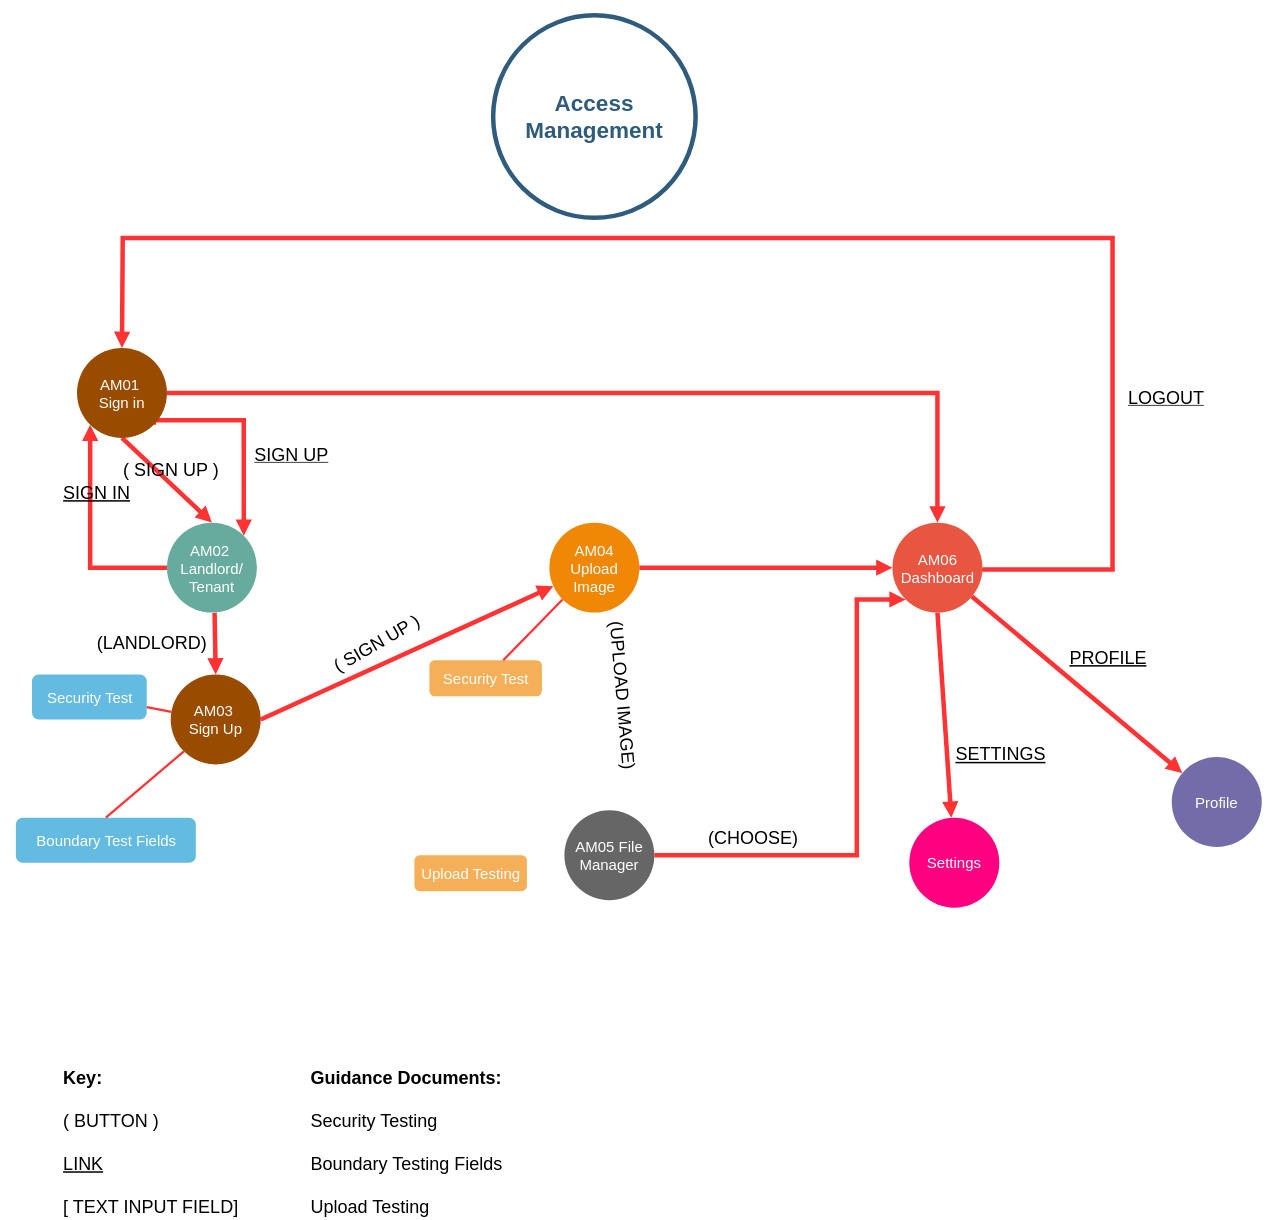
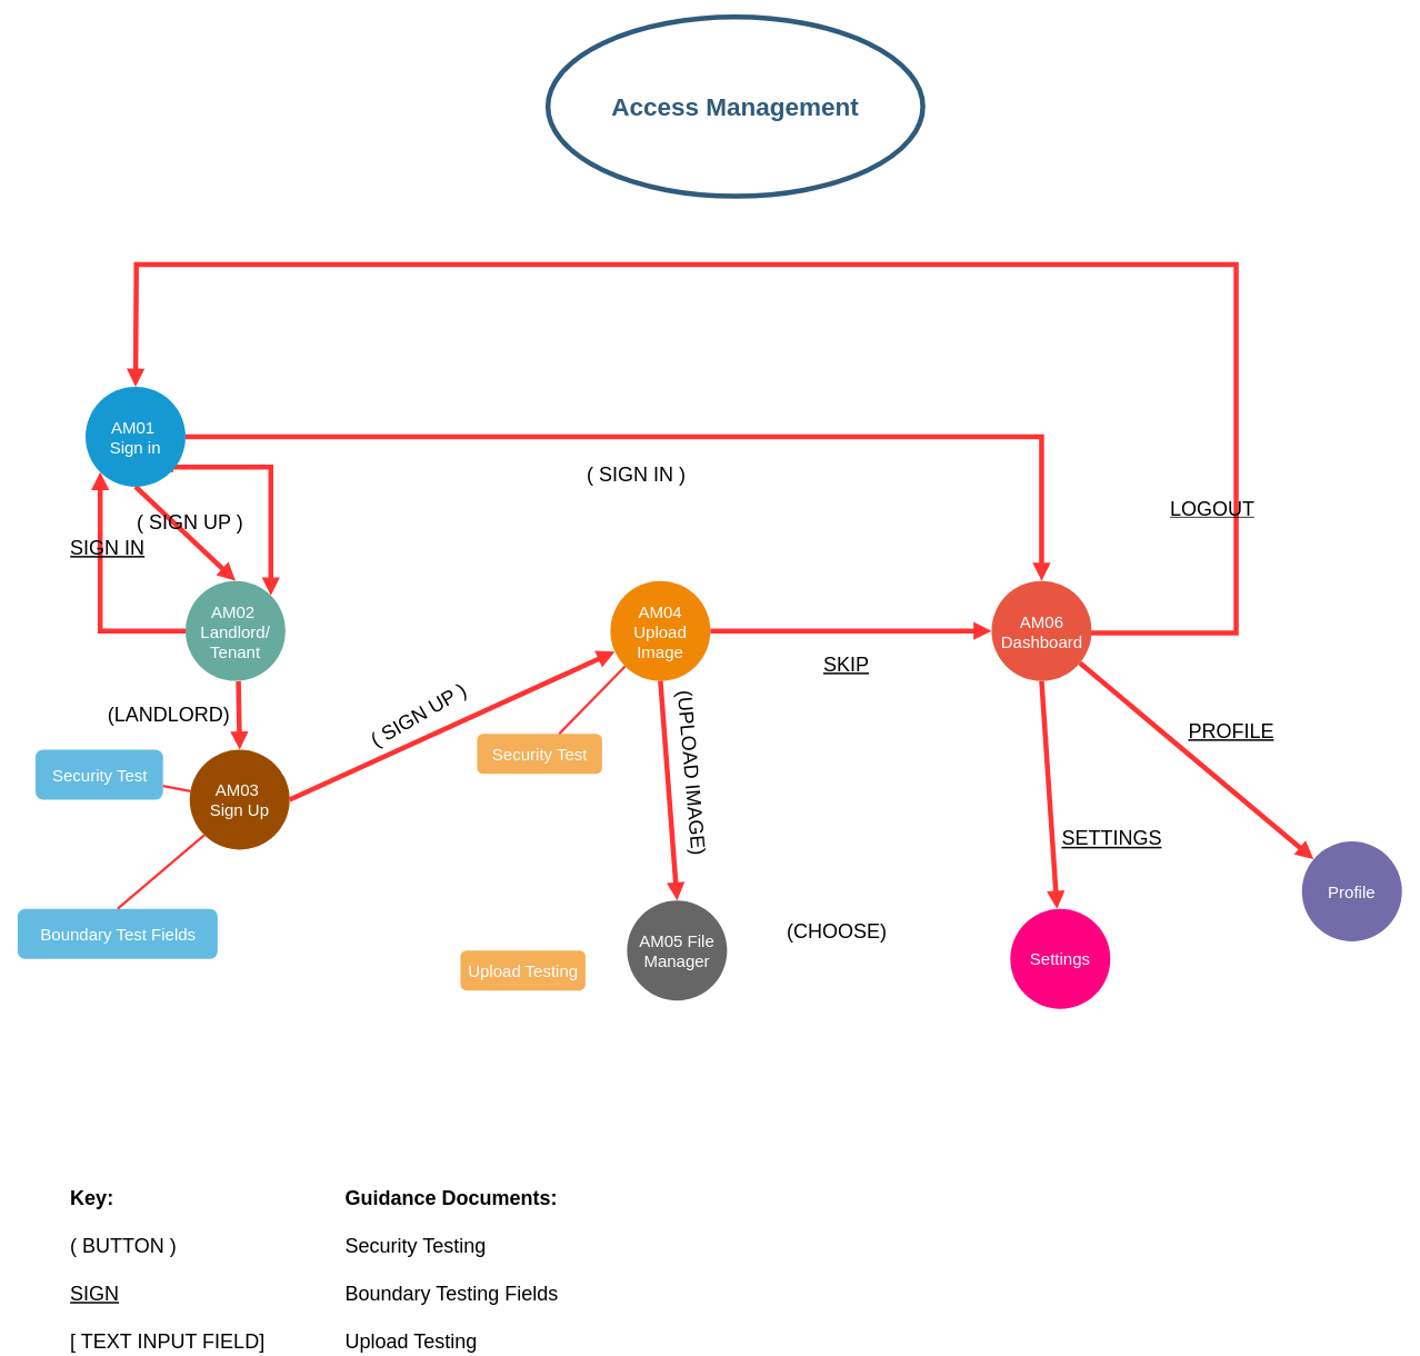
  <mxCell id="0" />
  <mxCell id="1" parent="0" />
  <mxCell id="2" value="AM03&amp;nbsp;&lt;br&gt;Sign Up" style="ellipse;whiteSpace=wrap;html=1;shadow=0;fontFamily=Helvetica;fontSize=20;fontColor=#FFFFFF;align=center;strokeWidth=3;fillColor=#994C00;strokeColor=none;" vertex="1" parent="1"><mxGeometry x="227" y="899" width="120" height="120" as="geometry" /></mxCell>
  <mxCell id="3" value="AM04 Upload Image" style="ellipse;whiteSpace=wrap;html=1;shadow=0;fontFamily=Helvetica;fontSize=20;fontColor=#FFFFFF;align=center;strokeWidth=3;fillColor=#F08705;strokeColor=none;gradientColor=none;" vertex="1" parent="1"><mxGeometry x="732" y="696.5" width="120" height="120" as="geometry" /></mxCell>
  <mxCell id="4" style="edgeStyle=orthogonalEdgeStyle;rounded=0;orthogonalLoop=1;jettySize=auto;html=1;exitX=1;exitY=0.5;exitDx=0;exitDy=0;entryX=0.5;entryY=0;entryDx=0;entryDy=0;endArrow=block;endFill=1;strokeColor=#FF3333;strokeWidth=6;startArrow=none;startFill=0;" edge="1" parent="1" source="5" target="27"><mxGeometry relative="1" as="geometry"><Array as="points"><mxPoint x="1309" y="759" /><mxPoint x="1483" y="759" /><mxPoint x="1483" y="317" /><mxPoint x="163" y="317" /></Array></mxGeometry></mxCell>
  <mxCell id="5" value="AM06 Dashboard" style="ellipse;whiteSpace=wrap;html=1;shadow=0;fontFamily=Helvetica;fontSize=20;fontColor=#FFFFFF;align=center;strokeWidth=3;fillColor=#E85642;strokeColor=none;" vertex="1" parent="1"><mxGeometry x="1189.5" y="696.5" width="120" height="120" as="geometry" /></mxCell>
  <mxCell id="6" value="Profile" style="ellipse;whiteSpace=wrap;html=1;shadow=0;fontFamily=Helvetica;fontSize=20;fontColor=#FFFFFF;align=center;strokeWidth=3;fillColor=#736ca8;strokeColor=none;" vertex="1" parent="1"><mxGeometry x="1562" y="1009" width="120" height="120" as="geometry" /></mxCell>
  <mxCell id="7" value="Settings" style="ellipse;whiteSpace=wrap;html=1;shadow=0;fontFamily=Helvetica;fontSize=20;fontColor=#FFFFFF;align=center;strokeWidth=3;fillColor=#FF0080;strokeColor=none;" vertex="1" parent="1"><mxGeometry x="1212" y="1090" width="120" height="120" as="geometry" /></mxCell>
  <mxCell id="8" value="&lt;font style=&quot;font-size: 20px&quot;&gt;Security Test&lt;/font&gt;" style="rounded=1;fillColor=#f5af58;strokeColor=none;strokeWidth=3;shadow=0;html=1;fontColor=#FFFFFF;" vertex="1" parent="1"><mxGeometry x="572" y="880" width="150" height="48" as="geometry" /></mxCell>
  <mxCell id="9" style="endArrow=block;strokeWidth=6;strokeColor=#FF3333;html=1;exitX=0.5;exitY=1;exitDx=0;exitDy=0;entryX=0.5;entryY=0;entryDx=0;entryDy=0;endFill=1;" edge="1" parent="1" source="27" target="38"><mxGeometry relative="1" as="geometry"><mxPoint x="362" y="600" as="sourcePoint" /></mxGeometry></mxCell>
  <mxCell id="10" style="endArrow=block;strokeWidth=6;strokeColor=#FF3333;html=1;exitX=1;exitY=0.5;exitDx=0;exitDy=0;endFill=1;" edge="1" parent="1" source="2" target="3"><mxGeometry relative="1" as="geometry" /></mxCell>
  <mxCell id="11" style="endArrow=block;strokeWidth=6;strokeColor=#FF3333;html=1;exitX=1;exitY=0.5;exitDx=0;exitDy=0;endFill=1;" edge="1" parent="1" source="3" target="5"><mxGeometry relative="1" as="geometry" /></mxCell>
  <mxCell id="12" style="endArrow=block;strokeWidth=6;strokeColor=#FF3333;html=1;endFill=1;" edge="1" parent="1" source="5" target="6"><mxGeometry relative="1" as="geometry" /></mxCell>
  <mxCell id="13" value="" style="edgeStyle=none;endArrow=block;strokeWidth=6;strokeColor=#FF3333;html=1;exitX=0.5;exitY=1;exitDx=0;exitDy=0;endFill=1;" edge="1" parent="1" source="5" target="7"><mxGeometry x="181" y="226.5" width="100" height="100" as="geometry"><mxPoint x="1612" y="750" as="sourcePoint" /><mxPoint x="303" y="386.5" as="targetPoint" /></mxGeometry></mxCell>
  <mxCell id="14" value="&lt;font style=&quot;font-size: 20px&quot;&gt;Security Test&lt;/font&gt;" style="rounded=1;fillColor=#64BBE2;strokeColor=none;strokeWidth=3;shadow=0;html=1;fontColor=#FFFFFF;" vertex="1" parent="1"><mxGeometry x="42" y="899" width="153" height="60" as="geometry" /></mxCell>
  <mxCell id="15" value="" style="edgeStyle=none;endArrow=none;strokeWidth=3;strokeColor=#FF3333;html=1;" edge="1" parent="1" source="2" target="14"><mxGeometry x="-221.5" y="56.5" width="100" height="100" as="geometry"><mxPoint x="-199.5" y="316.5" as="sourcePoint" /><mxPoint x="-99.5" y="216.5" as="targetPoint" /></mxGeometry></mxCell>
  <mxCell id="16" value="" style="edgeStyle=none;endArrow=none;strokeWidth=3;strokeColor=#FF3333;html=1;exitX=0;exitY=1;exitDx=0;exitDy=0;" edge="1" parent="1" source="3" target="8"><mxGeometry x="3.5" y="21.5" width="100" height="100" as="geometry"><mxPoint x="25.5" y="281.5" as="sourcePoint" /><mxPoint x="125.5" y="181.5" as="targetPoint" /></mxGeometry></mxCell>
- <mxCell id="17" value="Access Management" style="ellipse;whiteSpace=wrap;html=1;shadow=0;fontFamily=Helvetica;fontSize=30;fontColor=#2F5B7C;align=center;strokeColor=#2F5B7C;strokeWidth=6;fillColor=#FFFFFF;fontStyle=1;gradientColor=none;" vertex="1" parent="1"><mxGeometry x="657" y="20" width="270" height="270" as="geometry" /></mxCell>
- <mxCell id="18" value="&lt;font style=&quot;font-size: 24px&quot;&gt;&lt;b&gt;Key:&lt;/b&gt;&lt;br&gt;&lt;br&gt;( BUTTON )&lt;br&gt;&lt;br&gt;&lt;u&gt;LINK&lt;/u&gt;&lt;br&gt;&lt;br&gt;[ TEXT INPUT FIELD]&lt;/font&gt;" style="text;html=1;resizable=0;points=[];autosize=1;align=left;verticalAlign=top;spacingTop=-4;" vertex="1" parent="1"><mxGeometry x="82" y="1420" width="250" height="130" as="geometry" /></mxCell>
+ <mxCell id="17" value="Access Management" style="ellipse;whiteSpace=wrap;html=1;shadow=0;fontFamily=Helvetica;fontSize=30;fontColor=#2F5B7C;align=center;strokeColor=#2F5B7C;strokeWidth=6;fillColor=#FFFFFF;fontStyle=1;gradientColor=none;" vertex="1" parent="1"><mxGeometry x="657" y="20" width="450" height="215" as="geometry" /></mxCell>
+ <mxCell id="18" value="&lt;font style=&quot;font-size: 24px&quot;&gt;&lt;b&gt;Key:&lt;/b&gt;&lt;br&gt;&lt;br&gt;( BUTTON )&lt;br&gt;&lt;br&gt;&lt;u&gt;SIGN&lt;/u&gt;&lt;br&gt;&lt;br&gt;[ TEXT INPUT FIELD]&lt;/font&gt;" style="text;html=1;resizable=0;points=[];autosize=1;align=left;verticalAlign=top;spacingTop=-4;" vertex="1" parent="1"><mxGeometry x="82" y="1420" width="250" height="130" as="geometry" /></mxCell>
  <mxCell id="19" value="&lt;font style=&quot;font-size: 24px&quot;&gt;( SIGN UP )&lt;/font&gt;" style="text;html=1;resizable=0;points=[];autosize=1;align=left;verticalAlign=top;spacingTop=-4;rotation=-30;" vertex="1" parent="1"><mxGeometry x="432" y="840" width="140" height="20" as="geometry" /></mxCell>
  <mxCell id="20" value="&lt;font style=&quot;font-size: 20px&quot;&gt;Boundary Test Fields&lt;/font&gt;" style="rounded=1;fillColor=#64BBE2;strokeColor=none;strokeWidth=3;shadow=0;html=1;fontColor=#FFFFFF;" vertex="1" parent="1"><mxGeometry x="20.5" y="1090" width="240" height="60" as="geometry" /></mxCell>
  <mxCell id="21" value="" style="edgeStyle=none;endArrow=none;strokeWidth=3;strokeColor=#FF3333;html=1;exitX=0;exitY=1;exitDx=0;exitDy=0;entryX=0.5;entryY=0;entryDx=0;entryDy=0;" edge="1" parent="1" source="2" target="20"><mxGeometry x="-137" y="81.5" width="100" height="100" as="geometry"><mxPoint x="337.975" y="829.853" as="sourcePoint" /><mxPoint x="252.248" y="945" as="targetPoint" /></mxGeometry></mxCell>
  <mxCell id="22" value="&lt;span style=&quot;font-size: 20px&quot;&gt;Upload Testing&lt;/span&gt;" style="rounded=1;fillColor=#f5af58;strokeColor=none;strokeWidth=3;shadow=0;html=1;fontColor=#FFFFFF;" vertex="1" parent="1"><mxGeometry x="552" y="1140" width="150" height="48" as="geometry" /></mxCell>
  <mxCell id="23" value="&lt;font style=&quot;font-size: 24px&quot;&gt;&lt;b&gt;Guidance Documents:&lt;br&gt;&lt;/b&gt;&lt;br&gt;Security Testing&lt;br&gt;&lt;br&gt;Boundary Testing Fields&lt;br&gt;&lt;br&gt;Upload Testing&lt;/font&gt;" style="text;html=1;resizable=0;points=[];autosize=1;align=left;verticalAlign=top;spacingTop=-4;" vertex="1" parent="1"><mxGeometry x="412" y="1420" width="270" height="130" as="geometry" /></mxCell>
+ <mxCell id="24" value="&lt;span style=&quot;font-size: 24px&quot;&gt;&lt;u&gt;SKIP&lt;/u&gt;&lt;/span&gt;" style="text;html=1;resizable=0;points=[];autosize=1;align=left;verticalAlign=top;spacingTop=-4;" vertex="1" parent="1"><mxGeometry x="985.5" y="780" width="70" height="20" as="geometry" /></mxCell>
  <mxCell id="25" style="edgeStyle=orthogonalEdgeStyle;rounded=0;orthogonalLoop=1;jettySize=auto;html=1;exitX=1;exitY=0.5;exitDx=0;exitDy=0;entryX=0.5;entryY=0;entryDx=0;entryDy=0;endArrow=block;endFill=1;strokeColor=#FF3333;strokeWidth=6;" edge="1" parent="1" source="27" target="5"><mxGeometry relative="1" as="geometry" /></mxCell>
  <mxCell id="26" style="edgeStyle=orthogonalEdgeStyle;rounded=0;orthogonalLoop=1;jettySize=auto;html=1;exitX=1;exitY=1;exitDx=0;exitDy=0;entryX=1;entryY=0;entryDx=0;entryDy=0;startArrow=none;startFill=0;endArrow=block;endFill=1;strokeColor=#FF3333;strokeWidth=6;" edge="1" parent="1" source="27" target="38"><mxGeometry relative="1" as="geometry"><Array as="points"><mxPoint x="205" y="560" /><mxPoint x="325" y="560" /></Array></mxGeometry></mxCell>
- <mxCell id="27" value="AM01&amp;nbsp;&lt;br&gt;Sign in" style="ellipse;whiteSpace=wrap;html=1;shadow=0;fontFamily=Helvetica;fontSize=20;fontColor=#FFFFFF;align=center;strokeWidth=3;fillColor=#994c00;strokeColor=none;" vertex="1" parent="1"><mxGeometry x="102" y="463.5" width="120" height="120" as="geometry" /></mxCell>
- <mxCell id="28" value="&lt;u&gt;&lt;font style=&quot;font-size: 24px&quot;&gt;LOGOUT&lt;/font&gt;&lt;/u&gt;" style="text;html=1;resizable=0;points=[];autosize=1;align=left;verticalAlign=top;spacingTop=-4;" vertex="1" parent="1"><mxGeometry x="1502" y="513.5" width="120" height="20" as="geometry" /></mxCell>
- <mxCell id="29" style="edgeStyle=orthogonalEdgeStyle;rounded=0;orthogonalLoop=1;jettySize=auto;html=1;exitX=1;exitY=0.5;exitDx=0;exitDy=0;endArrow=block;endFill=1;strokeColor=#FF3333;strokeWidth=6;entryX=0;entryY=1;entryDx=0;entryDy=0;" edge="1" parent="1" source="30" target="5"><mxGeometry relative="1" as="geometry"><mxPoint x="842" y="780" as="targetPoint" /><Array as="points"><mxPoint x="1142" y="1140" /><mxPoint x="1142" y="798" /></Array></mxGeometry></mxCell>
+ <mxCell id="27" value="AM01&amp;nbsp;&lt;br&gt;Sign in" style="ellipse;whiteSpace=wrap;html=1;shadow=0;fontFamily=Helvetica;fontSize=20;fontColor=#FFFFFF;align=center;strokeWidth=3;fillColor=#1699D3;strokeColor=none;" vertex="1" parent="1"><mxGeometry x="102" y="463.5" width="120" height="120" as="geometry" /></mxCell>
+ <mxCell id="28" value="&lt;u&gt;&lt;font style=&quot;font-size: 24px&quot;&gt;LOGOUT&lt;/font&gt;&lt;/u&gt;" style="text;html=1;resizable=0;points=[];autosize=1;align=left;verticalAlign=top;spacingTop=-4;" vertex="1" parent="1"><mxGeometry x="1402" y="593.5" width="120" height="20" as="geometry" /></mxCell>
  <mxCell id="30" value="AM05 File Manager" style="ellipse;whiteSpace=wrap;html=1;shadow=0;fontFamily=Helvetica;fontSize=20;fontColor=#FFFFFF;align=center;strokeWidth=3;fillColor=#666666;strokeColor=none;gradientColor=none;" vertex="1" parent="1"><mxGeometry x="752" y="1080" width="120" height="120" as="geometry" /></mxCell>
+ <mxCell id="31" style="endArrow=block;strokeWidth=6;strokeColor=#FF3333;html=1;exitX=0.5;exitY=1;exitDx=0;exitDy=0;entryX=0.5;entryY=0;entryDx=0;entryDy=0;endFill=1;" edge="1" parent="1" source="3" target="30"><mxGeometry relative="1" as="geometry"><mxPoint x="862" y="766.5" as="sourcePoint" /><mxPoint x="1199.5" y="766.5" as="targetPoint" /></mxGeometry></mxCell>
  <mxCell id="32" value="&lt;font style=&quot;font-size: 24px&quot;&gt;(UPLOAD IMAGE)&lt;/font&gt;" style="text;html=1;resizable=0;points=[];autosize=1;align=left;verticalAlign=top;spacingTop=-4;rotation=85;" vertex="1" parent="1"><mxGeometry x="732" y="920" width="210" height="20" as="geometry" /></mxCell>
  <mxCell id="33" value="&lt;font style=&quot;font-size: 24px&quot;&gt;(CHOOSE)&lt;/font&gt;" style="text;html=1;resizable=0;points=[];autosize=1;align=left;verticalAlign=top;spacingTop=-4;rotation=0;" vertex="1" parent="1"><mxGeometry x="942" y="1100" width="140" height="20" as="geometry" /></mxCell>
  <mxCell id="34" value="&lt;font style=&quot;font-size: 24px&quot;&gt;&lt;u&gt;PROFILE&lt;/u&gt;&lt;/font&gt;" style="text;html=1;resizable=0;points=[];autosize=1;align=left;verticalAlign=top;spacingTop=-4;" vertex="1" parent="1"><mxGeometry x="1424" y="860" width="120" height="20" as="geometry" /></mxCell>
  <mxCell id="35" value="&lt;font style=&quot;font-size: 24px&quot;&gt;&lt;u&gt;SETTINGS&lt;/u&gt;&lt;/font&gt;" style="text;html=1;resizable=0;points=[];autosize=1;align=left;verticalAlign=top;spacingTop=-4;" vertex="1" parent="1"><mxGeometry x="1272" y="989" width="140" height="20" as="geometry" /></mxCell>
+ <mxCell id="36" value="&lt;font style=&quot;font-size: 24px&quot;&gt;( SIGN IN )&lt;/font&gt;" style="text;html=1;resizable=0;points=[];autosize=1;align=left;verticalAlign=top;spacingTop=-4;" vertex="1" parent="1"><mxGeometry x="702" y="552" width="130" height="20" as="geometry" /></mxCell>
  <mxCell id="37" style="edgeStyle=orthogonalEdgeStyle;rounded=0;orthogonalLoop=1;jettySize=auto;html=1;exitX=0;exitY=0.5;exitDx=0;exitDy=0;entryX=0;entryY=1;entryDx=0;entryDy=0;endArrow=block;endFill=1;strokeColor=#FF3333;strokeWidth=6;" edge="1" parent="1" source="38" target="27"><mxGeometry relative="1" as="geometry"><Array as="points"><mxPoint x="119" y="756" /></Array></mxGeometry></mxCell>
  <mxCell id="38" value="AM02&amp;nbsp;&lt;br&gt;Landlord/ Tenant" style="ellipse;whiteSpace=wrap;html=1;shadow=0;fontFamily=Helvetica;fontSize=20;fontColor=#FFFFFF;align=center;strokeWidth=3;fillColor=#67AB9F;strokeColor=none;" vertex="1" parent="1"><mxGeometry x="222" y="696.5" width="120" height="120" as="geometry" /></mxCell>
  <mxCell id="39" style="endArrow=block;strokeWidth=6;strokeColor=#FF3333;html=1;exitX=0.5;exitY=1;exitDx=0;exitDy=0;entryX=0.5;entryY=0;entryDx=0;entryDy=0;endFill=1;" edge="1" parent="1" target="2"><mxGeometry relative="1" as="geometry"><mxPoint x="285.5" y="817" as="sourcePoint" /><mxPoint x="285.5" y="880" as="targetPoint" /></mxGeometry></mxCell>
  <mxCell id="40" value="&lt;font style=&quot;font-size: 24px&quot;&gt;(LANDLORD)&lt;/font&gt;" style="text;html=1;resizable=0;points=[];autosize=1;align=left;verticalAlign=top;spacingTop=-4;" vertex="1" parent="1"><mxGeometry x="127" y="840" width="160" height="20" as="geometry" /></mxCell>
  <mxCell id="41" value="&lt;font style=&quot;font-size: 24px&quot;&gt;( SIGN UP )&lt;/font&gt;" style="text;html=1;resizable=0;points=[];autosize=1;align=left;verticalAlign=top;spacingTop=-4;rotation=0;" vertex="1" parent="1"><mxGeometry x="162" y="610" width="140" height="20" as="geometry" /></mxCell>
  <mxCell id="42" value="&lt;font style=&quot;font-size: 24px&quot;&gt;&lt;u&gt;SIGN IN&lt;/u&gt;&lt;/font&gt;" style="text;html=1;resizable=0;points=[];autosize=1;align=left;verticalAlign=top;spacingTop=-4;rotation=0;" vertex="1" parent="1"><mxGeometry x="82" y="640" width="100" height="20" as="geometry" /></mxCell>
- <mxCell id="43" value="&lt;u&gt;&lt;font style=&quot;font-size: 24px&quot;&gt;SIGN UP&lt;/font&gt;&lt;/u&gt;" style="text;html=1;resizable=0;points=[];autosize=1;align=left;verticalAlign=top;spacingTop=-4;" vertex="1" parent="1"><mxGeometry x="337" y="590" width="110" height="20" as="geometry" /></mxCell>
